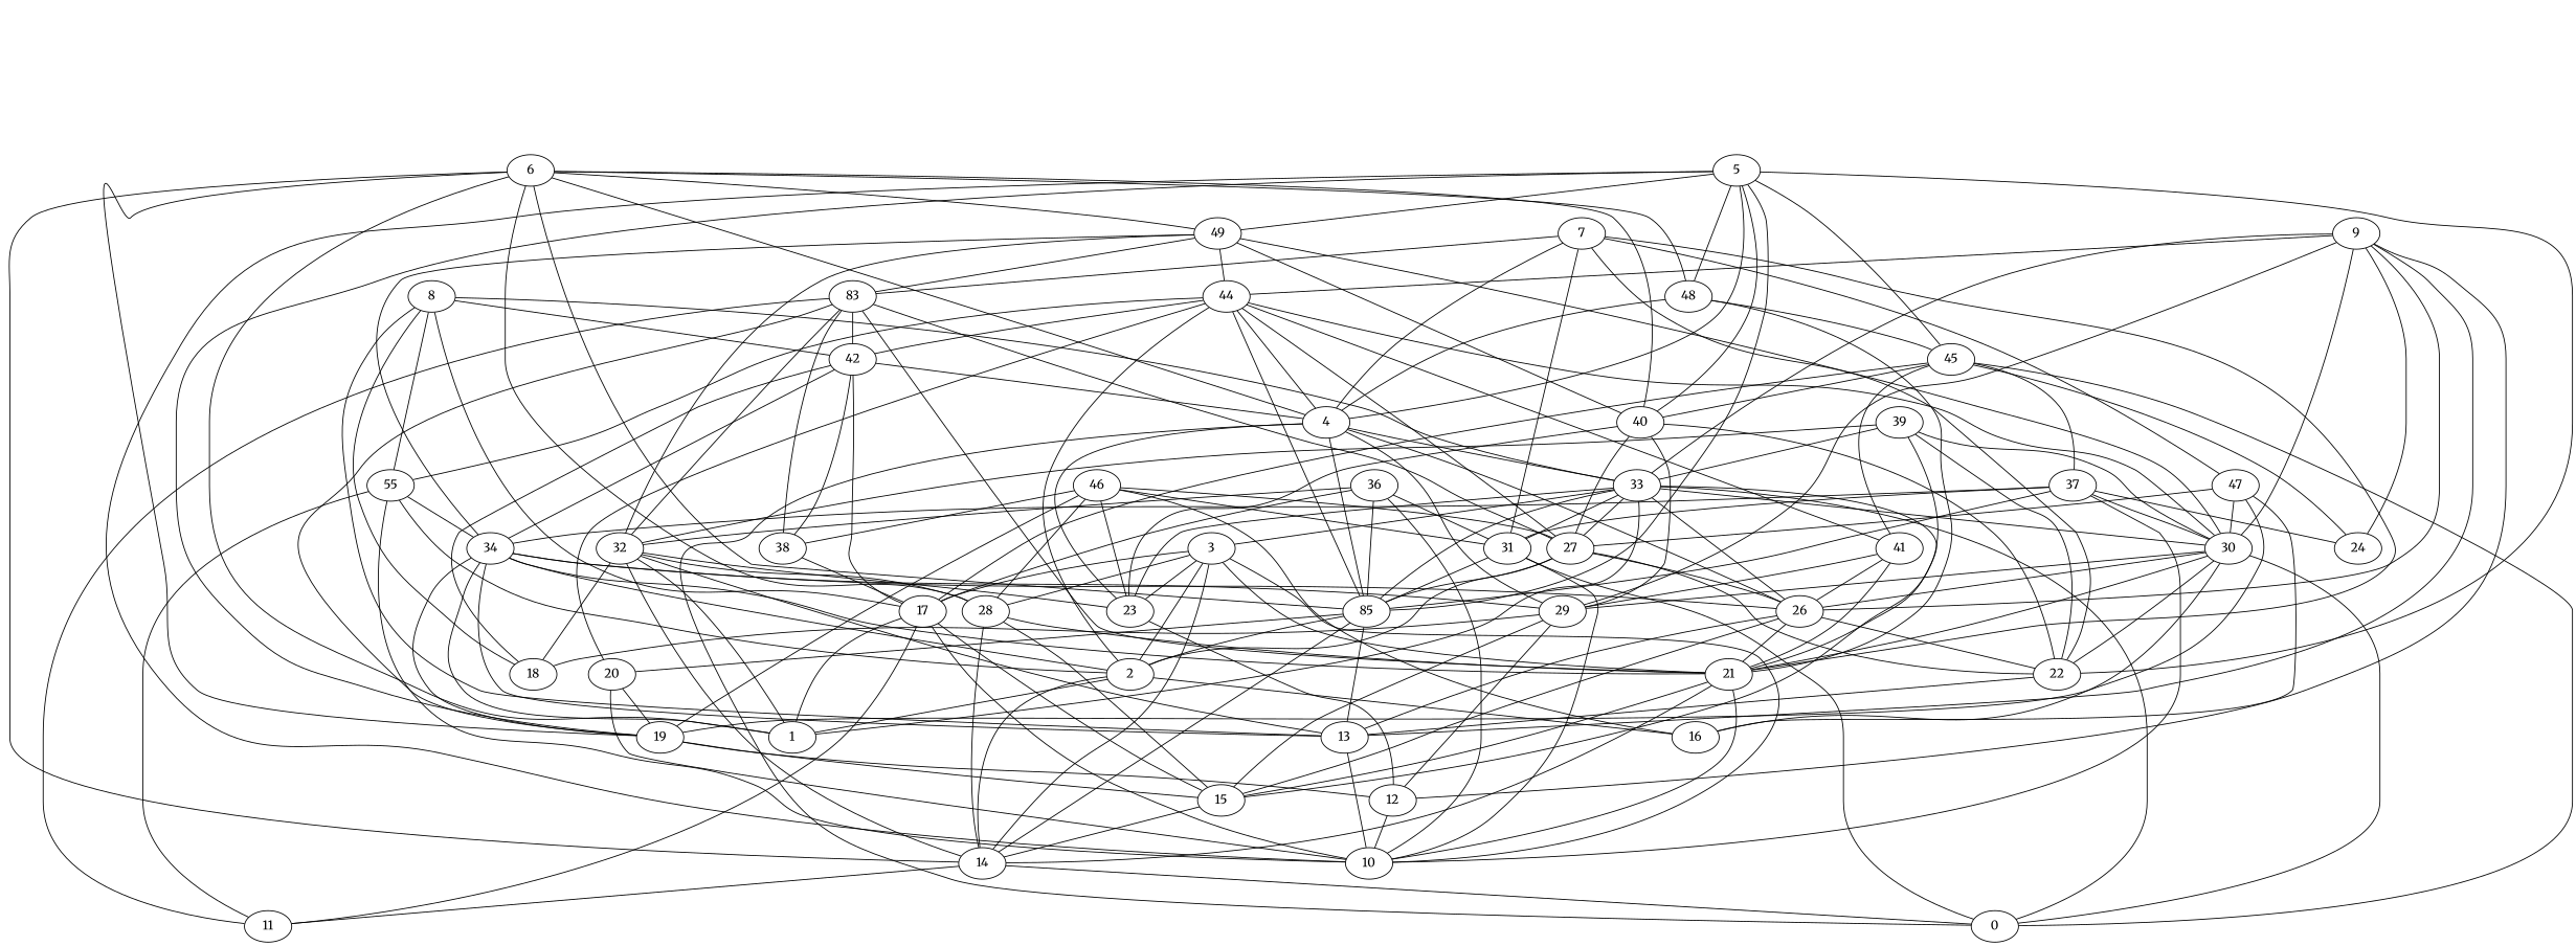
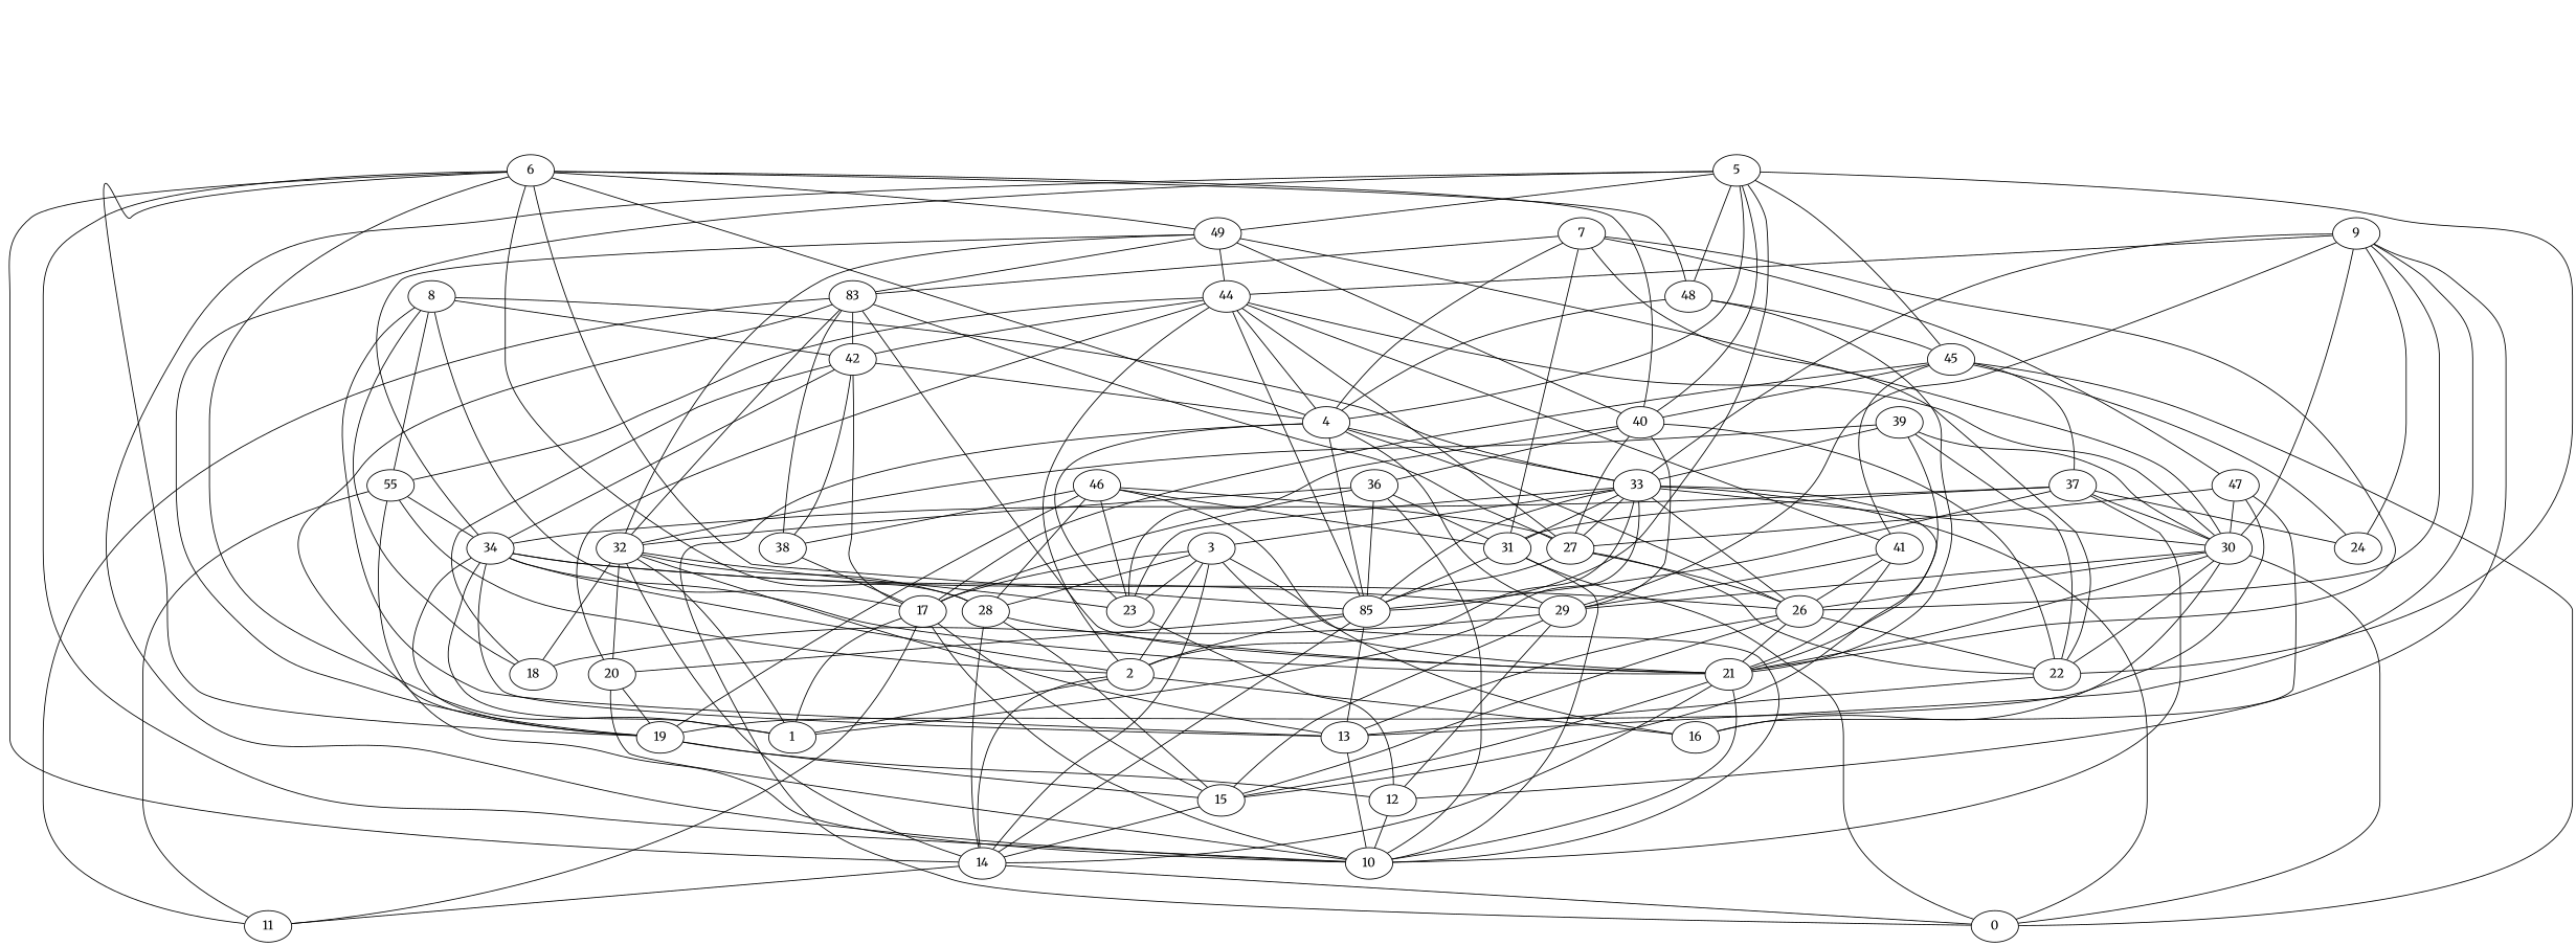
  digraph {
    fontname=Merriweather
    node [fontname=Merriweather]
    edge [color=black dir=none fontname=Merriweather]
    46
    38
    16
    27
    19
    31
    23
    28
    17
    39
    32
    22
    30
    21
    33
    13
    18
    14
    20
    1
    47
    29
    0
    26
    n25 [label=85]
    7
    n27 [label=83]
    4
    10
    15
    12
    34
    2
    11
    44
    n36 [label=55]
    41
    42
    3
    9
    24
    36
    8
    37
    40
    45
    6
    48
    49
    5
    subgraph sub_1 {
      46
      38
      16
      27
      19
      31
      23
      28
      17
      39
      32
      22
      30
      21
      33
      13
      18
      14
      20
      1
      47
      29
      0
      26
      n25
      7
      n27
      4
      10
      15
      12
      34
      2
      11
      44
      n36
      41
      42
      3
      9
      24
      36
      8
      37
      40
      45
      6
      48
      49
      5
    }
    46 -> 38
    46 -> 16
    46 -> 27
    46 -> 19
    46 -> 31
    46 -> 23
    46 -> 28
    38 -> 17
    27 -> 22
    27 -> 26
    27 -> n25
    19 -> 15
    19 -> 12
    31 -> 0
    31 -> n25
    31 -> 10
    23 -> 12
    28 -> 21
    28 -> 14
    28 -> 15
    17 -> 1
    17 -> 10
    17 -> 15
    17 -> 11
    39 -> 32
    39 -> 22
    39 -> 30
    39 -> 21
    39 -> 33
    32 -> 23
    32 -> 28
    32 -> 13
    32 -> 18
    32 -> 14
+   32 -> 20
    32 -> 1
    22 -> 13
    30 -> 16
    30 -> 22
    30 -> 21
    30 -> 29
    30 -> 0
    30 -> 26
    21 -> 14
    21 -> 10
    21 -> 15
    33 -> 27
    33 -> 31
    33 -> 23
    33 -> 30
    33 -> 1
    33 -> 0
    33 -> 26
    33 -> n25
    33 -> 15
-   27 -> 2
+   33 -> 2
    33 -> 3
    13 -> 10
    14 -> 0
    14 -> 11
    20 -> 19
    20 -> 10
    47 -> 16
    47 -> 27
    47 -> 19
    47 -> 30
    29 -> 18
    29 -> 15
    29 -> 12
    26 -> 22
    26 -> 21
    26 -> 13
    26 -> 15
    n25 -> 13
    n25 -> 14
    n25 -> 20
    n25 -> 2
    7 -> 31
    7 -> 22
    7 -> 21
    7 -> 47
    7 -> n27
    7 -> 4
    n27 -> 38
    n27 -> 27
    n27 -> 19
    n27 -> 32
    n27 -> 21
    n27 -> 11
    n27 -> 42
    4 -> 23
    4 -> 33
    4 -> 29
    4 -> 0
    4 -> 26
    4 -> n25
    15 -> 14
    12 -> 10
    34 -> 19
    34 -> 21
    34 -> 13
    34 -> 1
    34 -> 29
    34 -> 26
    34 -> 2
    2 -> 16
    2 -> 14
    2 -> 1
    44 -> 27
    44 -> 30
    44 -> 20
    44 -> n25
    44 -> 4
    44 -> 2
    44 -> n36
    44 -> 41
    44 -> 42
    n36 -> 10
    n36 -> 34
    n36 -> 2
    n36 -> 11
    41 -> 21
    41 -> 29
    41 -> 26
    42 -> 38
    42 -> 17
    42 -> 18
    42 -> 4
    42 -> 34
    3 -> 23
    3 -> 28
    3 -> 17
    3 -> 21
    3 -> 14
    3 -> 10
    3 -> 2
    9 -> 30
    9 -> 33
    9 -> 13
    9 -> 29
    9 -> 26
    9 -> 12
    9 -> 44
    9 -> 24
    36 -> 31
    36 -> 17
    36 -> 32
    36 -> n25
    36 -> 10
    8 -> 17
    8 -> 33
    8 -> 13
    8 -> 18
    8 -> n36
    8 -> 42
    37 -> 31
    37 -> 30
    37 -> n25
    37 -> 10
    37 -> 34
    37 -> 24
    40 -> 27
    40 -> 23
    40 -> 22
    40 -> 29
+   40 -> 36
    45 -> 17
    45 -> 0
    45 -> 41
    45 -> 24
    45 -> 37
    45 -> 40
    6 -> 19
    6 -> 28
    6 -> 14
    6 -> 1
    6 -> n25
    6 -> 4
+   6 -> 10
    6 -> 40
    6 -> 48
    6 -> 49
    48 -> 21
    48 -> 4
    48 -> 45
    49 -> 32
    49 -> 30
    49 -> n27
    49 -> 34
    49 -> 44
    49 -> 40
    5 -> 19
    5 -> 22
    5 -> n25
    5 -> 4
    5 -> 10
    5 -> 40
    5 -> 45
    5 -> 48
    5 -> 49
  }
